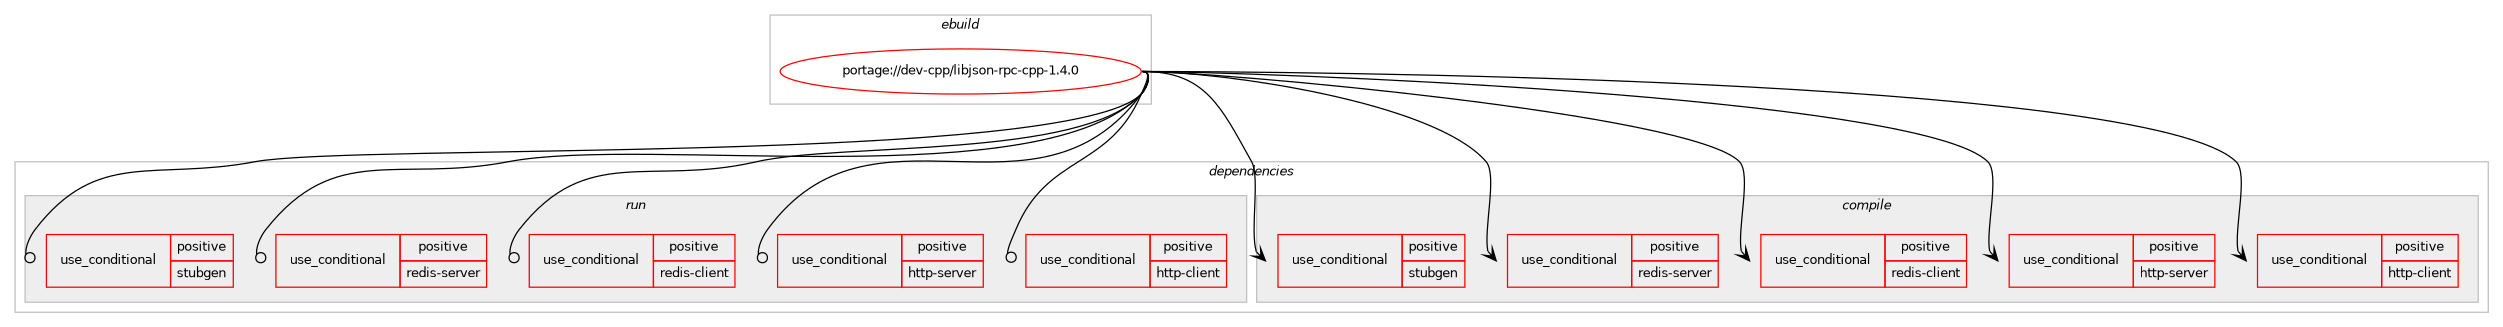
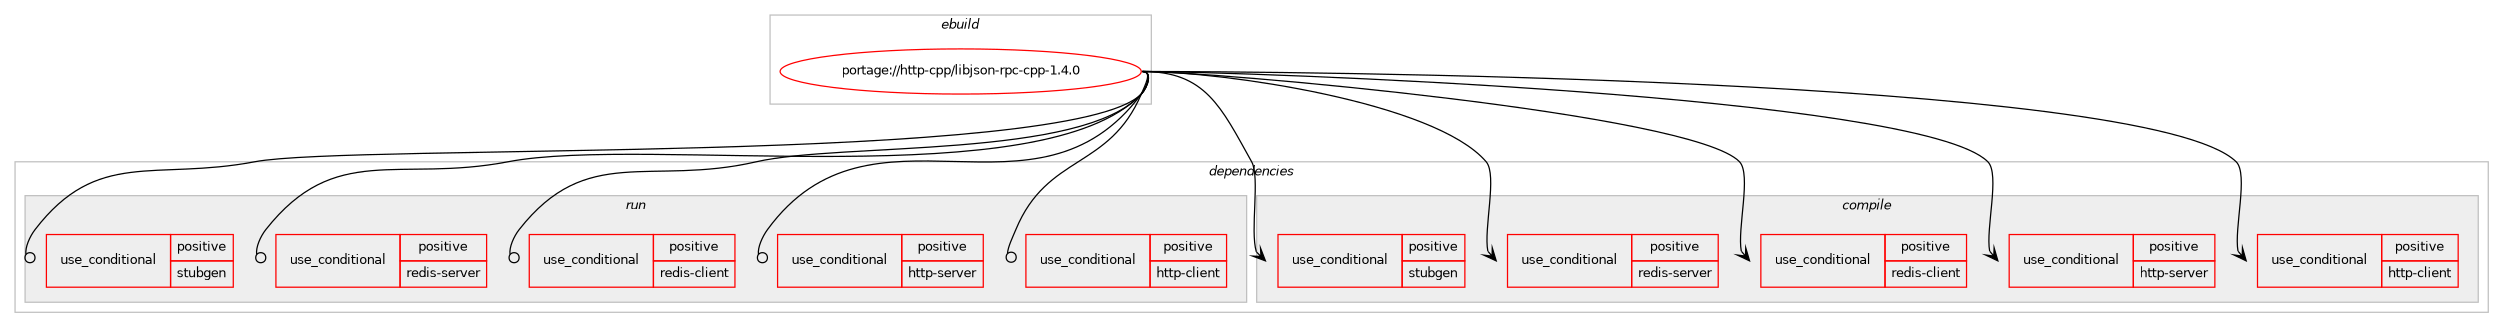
  digraph {
    compound=true
    concentrate=true
    fontname=Helvetica
    fontsize=10
    newrank=true
    rankdir=TB
    ranksep=1.5
    node [color=red fontname=Helvetica fontsize=10 shape=none]
    edge [arrowhead=vee headport=w style=solid tailport=e weight=20]
-   n1 [label="portage://dev-cpp/libjson-rpc-cpp-1.4.0" width=4 shape=""]
+   n1 [label="portage://http-cpp/libjson-rpc-cpp-1.4.0" width=4 shape=""]
    n2 [label=<<TABLE BORDER="0" CELLBORDER="1" CELLSPACING="0" CELLPADDING="4"><TR><TD ROWSPAN="3" CELLPADDING="10">use_conditional</TD></TR><TR><TD>positive</TD></TR><TR><TD>http-client</TD></TR></TABLE>>]
    n3 [label=<<TABLE BORDER="0" CELLBORDER="1" CELLSPACING="0" CELLPADDING="4"><TR><TD ROWSPAN="3" CELLPADDING="10">use_conditional</TD></TR><TR><TD>positive</TD></TR><TR><TD>http-server</TD></TR></TABLE>>]
    n4 [label=<<TABLE BORDER="0" CELLBORDER="1" CELLSPACING="0" CELLPADDING="4"><TR><TD ROWSPAN="3" CELLPADDING="10">use_conditional</TD></TR><TR><TD>positive</TD></TR><TR><TD>redis-client</TD></TR></TABLE>>]
    n5 [label=<<TABLE BORDER="0" CELLBORDER="1" CELLSPACING="0" CELLPADDING="4"><TR><TD ROWSPAN="3" CELLPADDING="10">use_conditional</TD></TR><TR><TD>positive</TD></TR><TR><TD>redis-server</TD></TR></TABLE>>]
    n6 [label=<<TABLE BORDER="0" CELLBORDER="1" CELLSPACING="0" CELLPADDING="4"><TR><TD ROWSPAN="3" CELLPADDING="10">use_conditional</TD></TR><TR><TD>positive</TD></TR><TR><TD>stubgen</TD></TR></TABLE>>]
    n7 [label=<<TABLE BORDER="0" CELLBORDER="1" CELLSPACING="0" CELLPADDING="4"><TR><TD ROWSPAN="3" CELLPADDING="10">use_conditional</TD></TR><TR><TD>positive</TD></TR><TR><TD>http-client</TD></TR></TABLE>>]
    n8 [label=<<TABLE BORDER="0" CELLBORDER="1" CELLSPACING="0" CELLPADDING="4"><TR><TD ROWSPAN="3" CELLPADDING="10">use_conditional</TD></TR><TR><TD>positive</TD></TR><TR><TD>http-server</TD></TR></TABLE>>]
    n9 [label=<<TABLE BORDER="0" CELLBORDER="1" CELLSPACING="0" CELLPADDING="4"><TR><TD ROWSPAN="3" CELLPADDING="10">use_conditional</TD></TR><TR><TD>positive</TD></TR><TR><TD>redis-client</TD></TR></TABLE>>]
    n10 [label=<<TABLE BORDER="0" CELLBORDER="1" CELLSPACING="0" CELLPADDING="4"><TR><TD ROWSPAN="3" CELLPADDING="10">use_conditional</TD></TR><TR><TD>positive</TD></TR><TR><TD>redis-server</TD></TR></TABLE>>]
    n11 [label=<<TABLE BORDER="0" CELLBORDER="1" CELLSPACING="0" CELLPADDING="4"><TR><TD ROWSPAN="3" CELLPADDING="10">use_conditional</TD></TR><TR><TD>positive</TD></TR><TR><TD>stubgen</TD></TR></TABLE>>]
    subgraph cluster_1 {
      color=gray
      label=<<i>ebuild</i>>
      rank=same
      n1
    }
    subgraph cluster_2 {
      color=gray
      label=<<i>dependencies</i>>
      subgraph cluster_3 {
        color=gray
        fillcolor="#eeeeee"
        label=<<i>compile</i>>
        style=filled
        subgraph sub_4 {
          color=gray
          fillcolor="#eeeeee"
          label=<<i>compile</i>>
          style=filled
          n2
        }
        subgraph sub_5 {
          color=gray
          fillcolor="#eeeeee"
          label=<<i>compile</i>>
          style=filled
          n3
        }
        subgraph sub_6 {
          color=gray
          fillcolor="#eeeeee"
          label=<<i>compile</i>>
          style=filled
          n4
        }
        subgraph sub_7 {
          color=gray
          fillcolor="#eeeeee"
          label=<<i>compile</i>>
          style=filled
          n5
        }
        subgraph sub_8 {
          color=gray
          fillcolor="#eeeeee"
          label=<<i>compile</i>>
          style=filled
          n6
        }
      }
      subgraph cluster_9 {
        color=gray
        fillcolor="#eeeeee"
        label=<<i>compile and run</i>>
        style=filled
      }
      subgraph cluster_10 {
        color=gray
        fillcolor="#eeeeee"
        label=<<i>run</i>>
        style=filled
        subgraph sub_11 {
          color=gray
          fillcolor="#eeeeee"
          label=<<i>run</i>>
          style=filled
          n7
        }
        subgraph sub_12 {
          color=gray
          fillcolor="#eeeeee"
          label=<<i>run</i>>
          style=filled
          n8
        }
        subgraph sub_13 {
          color=gray
          fillcolor="#eeeeee"
          label=<<i>run</i>>
          style=filled
          n9
        }
        subgraph sub_14 {
          color=gray
          fillcolor="#eeeeee"
          label=<<i>run</i>>
          style=filled
          n10
        }
        subgraph sub_15 {
          color=gray
          fillcolor="#eeeeee"
          label=<<i>run</i>>
          style=filled
          n11
        }
      }
    }
    subgraph cluster_16 {
      color=gray
      label=<<i>candidates</i>>
      rank=same
    }
    n1 -> n2
    n1 -> n3
    n1 -> n4
    n1 -> n5
    n1 -> n6
    n1 -> n7 [arrowhead=odot]
    n1 -> n8 [arrowhead=odot]
    n1 -> n9 [arrowhead=odot]
    n1 -> n10 [arrowhead=odot]
    n1 -> n11 [arrowhead=odot]
  }
